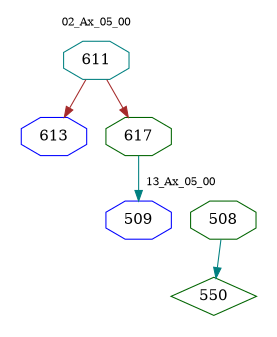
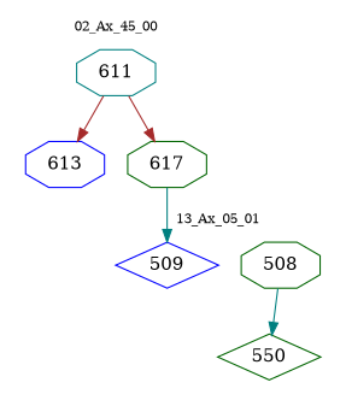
  digraph {
    node [color=darkgreen shape=octagon]
    edge [color=brown]
    n1 [color=teal label=611]
    n2 [color=blue label=613]
    n3 [label=617]
    n4 [label=508]
-   n5 [color=blue label=509]
+   n5 [color=blue label=509 shape=diamond]
    n6 [label=550 shape=diamond]
    subgraph cluster_1 {
      color=white
      fontsize=10
-     label="02_Ax_05_00"
+     label="02_Ax_45_00"
      n1
      n2
      n3
    }
    subgraph cluster_2 {
      color=white
      fontsize=10
-     label="13_Ax_05_00"
+     label="13_Ax_05_01"
      n4
      n5
      n6
    }
    n1 -> n2
    n1 -> n3
    n3 -> n5 [color=teal]
    n4 -> n6 [color=teal]
  }
